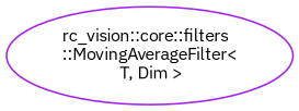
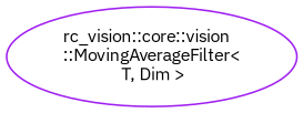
  digraph {
    rankdir=LR
    fontname="IBM Plex Sans"
-   n1 [color=purple fillcolor=white fontname="IBM Plex Sans" fontsize=10 height=0.2 label="rc_vision::core::filters\l::MovingAverageFilter\<\l T, Dim \>" shape=ellipse style=filled width=0.4]
+   n1 [color=purple fillcolor=white fontname="IBM Plex Sans" fontsize=10 height=0.2 label="rc_vision::core::vision\l::MovingAverageFilter\<\l T, Dim \>" shape=ellipse style=filled width=0.4]
  }
